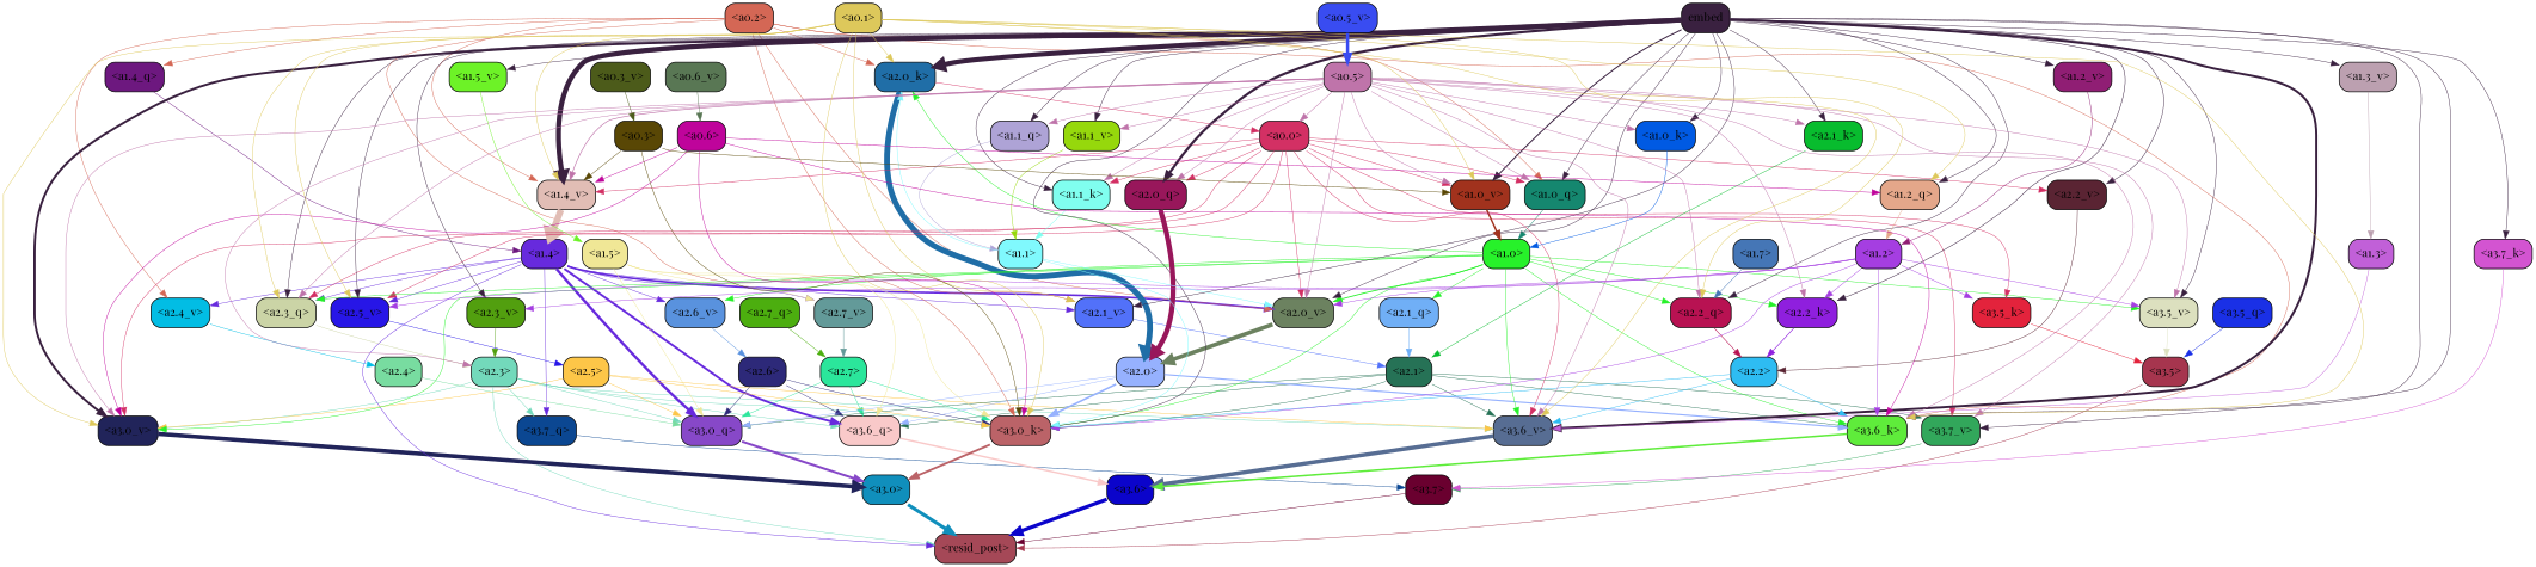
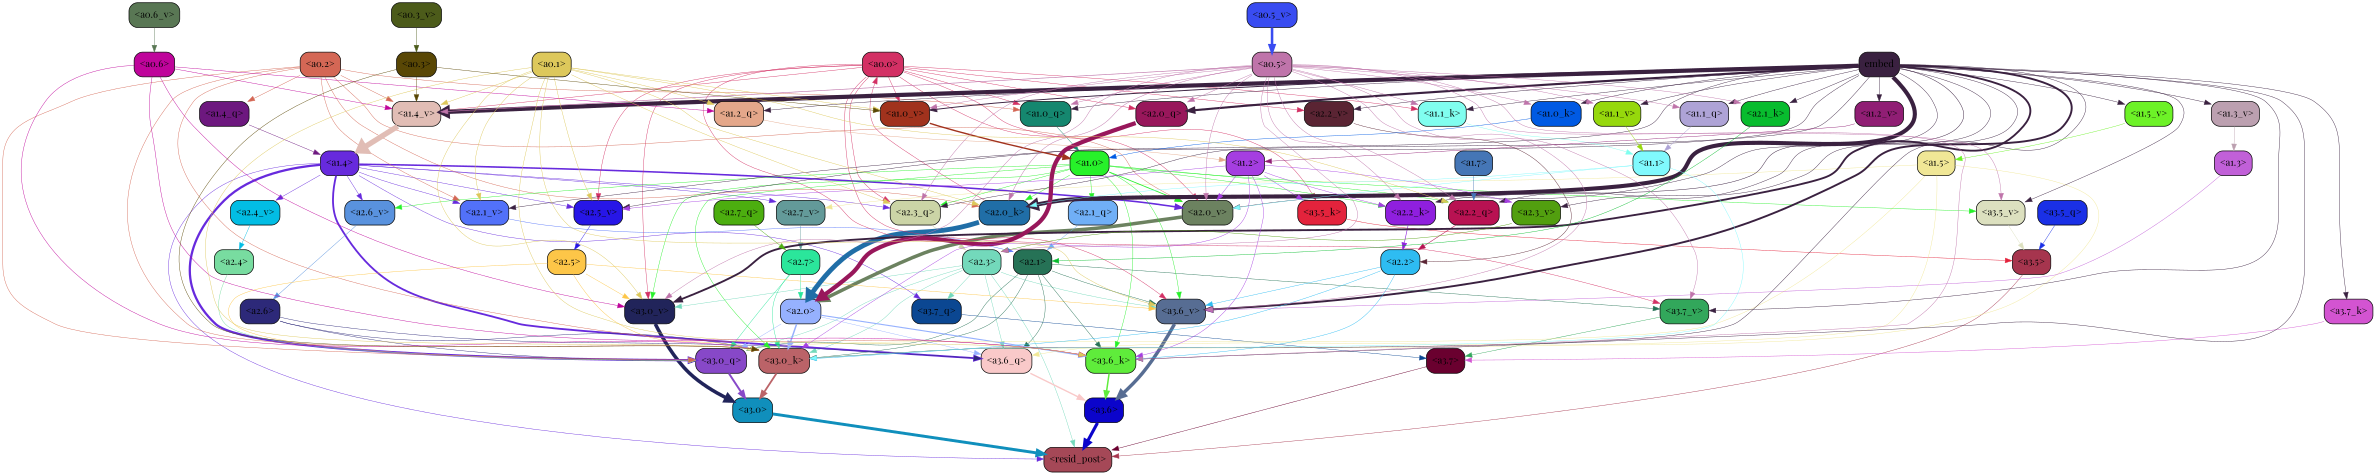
  strict digraph {
    fontname="Playfair Display"
    splines=true
    node [color=black fontname="Playfair Display" shape=box style="filled, rounded"]
    edge [color="#3a2140" fontname="Playfair Display" penwidth=0.6]
    "<a3.7>" [fillcolor="#6a002f"]
    "<resid_post>" [fillcolor="#a54857"]
    "<a3.6>" [fillcolor="#0b04cb"]
    "<a3.5>" [fillcolor="#a6354e"]
    "<a3.0>" [fillcolor="#108fbc"]
    "<a2.3>" [fillcolor="#73d9bb"]
    "<a3.7_q>" [fillcolor="#0b4792"]
    "<a3.6_q>" [fillcolor="#f9c9c9"]
    "<a3.0_q>" [fillcolor="#8748c8"]
    "<a3.0_k>" [fillcolor="#bb6368"]
    "<a3.6_v>" [fillcolor="#576d93"]
    "<a3.0_v>" [fillcolor="#21245a"]
    "<a1.4>" [fillcolor="#672add"]
    "<a2.3_q>" [fillcolor="#cbd4a6"]
    "<a2.7_v>" [fillcolor="#639a99"]
    "<a2.6_v>" [fillcolor="#5992de"]
    "<a2.5_v>" [fillcolor="#2716e7"]
    "<a2.4_v>" [fillcolor="#02bde4"]
    "<a2.1_v>" [fillcolor="#5271f9"]
    "<a2.0_v>" [fillcolor="#6c8260"]
    "<a2.7>" [fillcolor="#2be69b"]
    "<a2.6>" [fillcolor="#2d2979"]
    "<a2.5>" [fillcolor="#fdc648"]
    "<a2.4>" [fillcolor="#78dca0"]
    "<a2.1>" [fillcolor="#267256"]
    "<a2.0>" [fillcolor="#96b1fe"]
    "<a3.6_k>" [fillcolor="#5fec3b"]
    "<a3.7_v>" [fillcolor="#32a75b"]
    "<a3.5_q>" [fillcolor="#1a30e6"]
    "<a3.7_k>" [fillcolor="#d354d1"]
    "<a3.5_k>" [fillcolor="#e3233c"]
    "<a3.5_v>" [fillcolor="#dce0bf"]
    "<a1.5>" [fillcolor="#f0e796"]
    "<a0.2>" [fillcolor="#d46755"]
    "<a2.0_k>" [fillcolor="#206ea7"]
    "<a1.4_q>" [fillcolor="#6d187f"]
    "<a1.0_q>" [fillcolor="#15876f"]
    "<a1.4_v>" [fillcolor="#e1bdb5"]
    "<a0.0>" [fillcolor="#d33064"]
    "<a1.0>" [fillcolor="#27f12a"]
    "<a2.2_q>" [fillcolor="#b81252"]
    "<a2.2_k>" [fillcolor="#8f1fde"]
    "<a2.1_q>" [fillcolor="#70aff6"]
    embed [fillcolor="#3a2140"]
    "<a2.0_q>" [fillcolor="#98175b"]
    "<a2.1_k>" [fillcolor="#08bc2e"]
    "<a2.3_v>" [fillcolor="#529f0f"]
    "<a2.2_v>" [fillcolor="#5a2433"]
    "<a1.2_q>" [fillcolor="#e4a78a"]
    "<a1.1_q>" [fillcolor="#aea3d6"]
    "<a1.1_k>" [fillcolor="#80feef"]
    "<a1.0_k>" [fillcolor="#005ae3"]
    "<a1.5_v>" [fillcolor="#6df227"]
    "<a1.3_v>" [fillcolor="#bca0b0"]
    "<a1.2_v>" [fillcolor="#901e74"]
    "<a1.1_v>" [fillcolor="#96d80c"]
    "<a1.0_v>" [fillcolor="#a1321d"]
    "<a2.2>" [fillcolor="#2ebcf2"]
    "<a1.2>" [fillcolor="#a53ee1"]
    "<a1.1>" [fillcolor="#80f9fd"]
    "<a1.3>" [fillcolor="#c160d8"]
    "<a0.6>" [fillcolor="#bf049b"]
    "<a0.5>" [fillcolor="#bf74aa"]
    "<a0.1>" [fillcolor="#ddc85b"]
    "<a0.3>" [fillcolor="#594705"]
    "<a2.7_q>" [fillcolor="#4cae0f"]
    "<a1.7>" [fillcolor="#4576b6"]
    "<a0.6_v>" [fillcolor="#597754"]
    "<a0.5_v>" [fillcolor="#394cf1"]
    "<a0.3_v>" [fillcolor="#4c5b1a"]
    "<a3.7>" -> "<resid_post>" [color="#6a002f" penwidth=0.6239100098609924]
    "<a3.6>" -> "<resid_post>" [color="#0b04cb" penwidth=4.569062113761902]
    "<a3.5>" -> "<resid_post>" [color="#a6354e"]
    "<a3.0>" -> "<resid_post>" [color="#108fbc" penwidth=4.283544182777405]
    "<a2.3>" -> "<resid_post>" [color="#73d9bb"]
    "<a2.3>" -> "<a3.7_q>" [color="#73d9bb"]
    "<a2.3>" -> "<a3.6_q>" [color="#73d9bb"]
    "<a2.3>" -> "<a3.0_q>" [color="#73d9bb"]
    "<a2.3>" -> "<a3.0_k>" [color="#73d9bb"]
    "<a2.3>" -> "<a3.6_v>" [color="#73d9bb"]
    "<a2.3>" -> "<a3.0_v>" [color="#73d9bb"]
    "<a3.7_q>" -> "<a3.7>" [color="#0b4792"]
    "<a3.6_q>" -> "<a3.6>" [color="#f9c9c9" penwidth=2.03758105635643]
    "<a3.0_q>" -> "<a3.0>" [color="#8748c8" penwidth=2.8638100624084473]
    "<a3.0_k>" -> "<a3.0>" [color="#bb6368" penwidth=2.6274144649505615]
    "<a3.6_v>" -> "<a3.6>" [color="#576d93" penwidth=5.002329230308533]
    "<a3.0_v>" -> "<a3.0>" [color="#21245a" penwidth=5.188832879066467]
    "<a1.4>" -> "<resid_post>" [color="#672add"]
    "<a1.4>" -> "<a3.7_q>" [color="#672add"]
    "<a1.4>" -> "<a3.6_q>" [color="#672add" penwidth=2.6908124685287476]
    "<a1.4>" -> "<a3.0_q>" [color="#672add" penwidth=3.32076895236969]
    "<a1.4>" -> "<a2.3_q>" [color="#672add"]
    "<a1.4>" -> "<a2.7_v>" [color="#672add"]
    "<a1.4>" -> "<a2.6_v>" [color="#672add"]
    "<a1.4>" -> "<a2.5_v>" [color="#672add"]
    "<a1.4>" -> "<a2.4_v>" [color="#672add"]
    "<a1.4>" -> "<a2.1_v>" [color="#672add"]
    "<a1.4>" -> "<a2.0_v>" [color="#672add" penwidth=2.3065454959869385]
    "<a2.3_q>" -> "<a2.3>" [color="#cbd4a6"]
    "<a2.7_v>" -> "<a2.7>" [color="#639a99"]
    "<a2.6_v>" -> "<a2.6>" [color="#5992de"]
    "<a2.5_v>" -> "<a2.5>" [color="#2716e7"]
    "<a2.4_v>" -> "<a2.4>" [color="#02bde4"]
    "<a2.1_v>" -> "<a2.1>" [color="#5271f9"]
    "<a2.0_v>" -> "<a2.0>" [color="#6c8260" penwidth=5.12138295173645]
-   "<a2.7>" -> "<a3.6_q>" [color="#2be69b"]
+   "<a2.7>" -> "<a2.0>" [color="#2be69b"]
    "<a2.7>" -> "<a3.0_q>" [color="#2be69b"]
    "<a2.7>" -> "<a3.0_k>" [color="#2be69b"]
    "<a2.6>" -> "<a3.6_q>" [color="#2d2979"]
    "<a2.6>" -> "<a3.0_q>" [color="#2d2979"]
    "<a2.6>" -> "<a3.0_k>" [color="#2d2979"]
    "<a2.5>" -> "<a3.0_q>" [color="#fdc648"]
    "<a2.5>" -> "<a3.0_k>" [color="#fdc648"]
    "<a2.5>" -> "<a3.6_v>" [color="#fdc648"]
    "<a2.5>" -> "<a3.0_v>" [color="#fdc648"]
    "<a2.4>" -> "<a3.0_q>" [color="#78dca0"]
    "<a2.1>" -> "<a3.6_q>" [color="#267256"]
    "<a2.1>" -> "<a3.0_q>" [color="#267256"]
    "<a2.1>" -> "<a3.0_k>" [color="#267256"]
    "<a2.1>" -> "<a3.6_v>" [color="#267256"]
    "<a2.1>" -> "<a3.6_k>" [color="#267256"]
    "<a2.1>" -> "<a3.7_v>" [color="#267256"]
    "<a2.0>" -> "<a3.6_q>" [color="#96b1fe"]
    "<a2.0>" -> "<a3.0_q>" [color="#96b1fe"]
    "<a2.0>" -> "<a3.0_k>" [color="#96b1fe" penwidth=2.182972814887762]
    "<a2.0>" -> "<a3.6_k>" [color="#96b1fe" penwidth=1.6254686117172241]
    "<a3.6_k>" -> "<a3.6>" [color="#5fec3b" penwidth=2.174198240041733]
    "<a3.7_v>" -> "<a3.7>" [color="#32a75b"]
    "<a3.5_q>" -> "<a3.5>" [color="#1a30e6"]
    "<a3.7_k>" -> "<a3.7>" [color="#d354d1"]
    "<a3.5_k>" -> "<a3.5>" [color="#e3233c"]
    "<a3.5_v>" -> "<a3.5>" [color="#dce0bf"]
    "<a1.5>" -> "<a3.6_q>" [color="#f0e796"]
    "<a1.5>" -> "<a3.0_q>" [color="#f0e796"]
    "<a1.5>" -> "<a3.0_k>" [color="#f0e796"]
    "<a1.5>" -> "<a2.7_v>" [color="#f0e796"]
-   "<a0.2>" -> "<a2.4_v>" [color="#d46755"]
+   "<a0.2>" -> "<a3.0_q>" [color="#d46755"]
    "<a0.2>" -> "<a3.0_k>" [color="#d46755"]
    "<a0.2>" -> "<a2.1_v>" [color="#d46755"]
    "<a0.2>" -> "<a2.0_v>" [color="#d46755"]
    "<a0.2>" -> "<a3.6_k>" [color="#d46755"]
    "<a0.2>" -> "<a2.0_k>" [color="#d46755"]
    "<a0.2>" -> "<a1.4_q>" [color="#d46755"]
    "<a0.2>" -> "<a1.0_q>" [color="#d46755"]
    "<a0.2>" -> "<a1.4_v>" [color="#d46755"]
    "<a2.0_k>" -> "<a2.0>" [color="#206ea7" penwidth=7.056803464889526]
    "<a2.0_k>" -> "<a0.0>" [color="#d33064"]
    "<a1.4_q>" -> "<a1.4>" [color="#6d187f"]
    "<a1.0_q>" -> "<a1.0>" [color="#15876f"]
    "<a1.4_v>" -> "<a1.4>" [color="#e1bdb5" penwidth=7.850657939910889]
    "<a0.0>" -> "<a3.6_v>" [color="#d33064"]
    "<a0.0>" -> "<a3.0_v>" [color="#d33064"]
    "<a0.0>" -> "<a2.3_q>" [color="#d33064"]
    "<a0.0>" -> "<a2.5_v>" [color="#d33064"]
    "<a0.0>" -> "<a2.0_v>" [color="#d33064"]
    "<a0.0>" -> "<a3.7_v>" [color="#d33064"]
    "<a0.0>" -> "<a3.5_k>" [color="#d33064"]
    "<a0.0>" -> "<a1.0_q>" [color="#d33064"]
    "<a0.0>" -> "<a1.4_v>" [color="#d33064"]
    "<a0.0>" -> "<a2.0_q>" [color="#d33064"]
    "<a0.0>" -> "<a2.2_v>" [color="#d33064"]
    "<a0.0>" -> "<a1.1_k>" [color="#d33064"]
    "<a0.0>" -> "<a1.0_v>" [color="#d33064"]
    "<a1.0>" -> "<a3.0_k>" [color="#27f12a"]
    "<a1.0>" -> "<a3.6_v>" [color="#27f12a"]
    "<a1.0>" -> "<a3.0_v>" [color="#27f12a"]
    "<a1.0>" -> "<a2.3_q>" [color="#27f12a"]
    "<a1.0>" -> "<a2.6_v>" [color="#27f12a"]
    "<a1.0>" -> "<a2.0_v>" [color="#27f12a" penwidth=1.2192587852478027]
    "<a1.0>" -> "<a3.6_k>" [color="#27f12a"]
    "<a1.0>" -> "<a3.5_v>" [color="#27f12a"]
    "<a1.0>" -> "<a2.0_k>" [color="#27f12a"]
    "<a1.0>" -> "<a2.2_q>" [color="#27f12a"]
    "<a1.0>" -> "<a2.2_k>" [color="#27f12a"]
    "<a1.0>" -> "<a2.1_q>" [color="#27f12a"]
    "<a2.2_q>" -> "<a2.2>" [color="#b81252" penwidth=0.7585353851318359]
    "<a2.2_k>" -> "<a2.2>" [color="#8f1fde" penwidth=0.87534499168396]
    "<a2.1_q>" -> "<a2.1>" [color="#70aff6"]
    embed -> "<a3.0_k>"
    embed -> "<a3.6_v>" [penwidth=2.809220314025879]
    embed -> "<a3.0_v>" [penwidth=2.754121422767639]
    embed -> "<a2.3_q>"
    embed -> "<a2.5_v>"
    embed -> "<a2.1_v>"
    embed -> "<a2.0_v>"
    embed -> "<a3.6_k>"
    embed -> "<a3.7_v>"
    embed -> "<a3.7_k>"
    embed -> "<a3.5_v>"
    embed -> "<a2.0_k>" [penwidth=5.977519929409027]
    embed -> "<a1.0_q>"
    embed -> "<a1.4_v>" [penwidth=6.155339062213898]
    embed -> "<a2.2_q>"
    embed -> "<a2.2_k>" [penwidth=0.6805839538574219]
    embed -> "<a2.0_q>" [penwidth=3.102177858352661]
    embed -> "<a2.1_k>"
    embed -> "<a2.3_v>"
    embed -> "<a2.2_v>" [penwidth=0.6436443328857422]
    embed -> "<a1.2_q>" [penwidth=0.6224298477172852]
    embed -> "<a1.1_q>"
    embed -> "<a1.1_k>"
    embed -> "<a1.0_k>"
    embed -> "<a1.5_v>"
    embed -> "<a1.3_v>"
    embed -> "<a1.2_v>"
    embed -> "<a1.1_v>"
    embed -> "<a1.0_v>" [penwidth=1.3890299797058105]
    "<a2.0_q>" -> "<a2.0>" [color="#98175b" penwidth=6.189085364341736]
    "<a2.1_k>" -> "<a2.1>" [color="#08bc2e"]
    "<a2.3_v>" -> "<a2.3>" [color="#529f0f"]
    "<a2.2_v>" -> "<a2.2>" [color="#5a2433"]
    "<a1.2_q>" -> "<a1.2>" [color="#e4a78a" penwidth=0.6036911010742188]
    "<a1.1_q>" -> "<a1.1>" [color="#aea3d6"]
    "<a1.1_k>" -> "<a1.1>" [color="#80feef"]
    "<a1.0_k>" -> "<a1.0>" [color="#005ae3"]
    "<a1.5_v>" -> "<a1.5>" [color="#6df227"]
    "<a1.3_v>" -> "<a1.3>" [color="#bca0b0"]
    "<a1.2_v>" -> "<a1.2>" [color="#901e74"]
    "<a1.1_v>" -> "<a1.1>" [color="#96d80c"]
    "<a1.0_v>" -> "<a1.0>" [color="#a1321d" penwidth=2.021620035171509]
    "<a2.2>" -> "<a3.0_k>" [color="#2ebcf2" penwidth=0.6065438985824585]
    "<a2.2>" -> "<a3.6_v>" [color="#2ebcf2"]
    "<a2.2>" -> "<a3.6_k>" [color="#2ebcf2"]
    "<a1.2>" -> "<a3.0_k>" [color="#a53ee1"]
    "<a1.2>" -> "<a2.5_v>" [color="#a53ee1"]
    "<a1.2>" -> "<a2.0_v>" [color="#a53ee1"]
    "<a1.2>" -> "<a3.6_k>" [color="#a53ee1"]
    "<a1.2>" -> "<a3.5_k>" [color="#a53ee1"]
-   "<a1.2>" -> "<a3.5_v>" [color="#a53ee1"]
    "<a1.2>" -> "<a2.2_k>" [color="#a53ee1"]
    "<a1.2>" -> "<a2.3_v>" [color="#a53ee1"]
    "<a1.1>" -> "<a3.0_k>" [color="#80f9fd"]
    "<a1.1>" -> "<a2.0_v>" [color="#80f9fd"]
    "<a1.1>" -> "<a2.0_k>" [color="#80f9fd"]
    "<a1.3>" -> "<a3.6_v>" [color="#c160d8"]
    "<a0.6>" -> "<a3.0_k>" [color="#bf049b"]
    "<a0.6>" -> "<a3.0_v>" [color="#bf049b"]
    "<a0.6>" -> "<a3.6_k>" [color="#bf049b"]
    "<a0.6>" -> "<a1.4_v>" [color="#bf049b"]
    "<a0.6>" -> "<a1.2_q>" [color="#bf049b"]
    "<a0.5>" -> "<a2.3>" [color="#bf74aa"]
    "<a0.5>" -> "<a3.6_v>" [color="#bf74aa"]
    "<a0.5>" -> "<a3.0_v>" [color="#bf74aa" penwidth=0.6120390892028809]
    "<a0.5>" -> "<a2.3_q>" [color="#bf74aa"]
    "<a0.5>" -> "<a2.0_v>" [color="#bf74aa"]
    "<a0.5>" -> "<a3.6_k>" [color="#bf74aa"]
    "<a0.5>" -> "<a3.7_v>" [color="#bf74aa"]
    "<a0.5>" -> "<a3.5_v>" [color="#bf74aa"]
-   "<a0.5>" -> "<a0.0>" [color="#bf74aa" penwidth=0.658348560333252]
+   "<a0.5>" -> "<a2.0_k>" [color="#bf74aa" penwidth=0.658348560333252]
    "<a0.5>" -> "<a1.0_q>" [color="#bf74aa"]
    "<a0.5>" -> "<a1.4_v>" [color="#bf74aa" penwidth=0.9002184867858887]
    "<a0.5>" -> "<a2.2_q>" [color="#bf74aa"]
    "<a0.5>" -> "<a2.2_k>" [color="#bf74aa"]
    "<a0.5>" -> "<a2.0_q>" [color="#bf74aa"]
    "<a0.5>" -> "<a2.1_k>" [color="#bf74aa"]
    "<a0.5>" -> "<a1.1_q>" [color="#bf74aa"]
    "<a0.5>" -> "<a1.1_k>" [color="#bf74aa"]
    "<a0.5>" -> "<a1.0_k>" [color="#bf74aa"]
    "<a0.5>" -> "<a1.1_v>" [color="#bf74aa"]
    "<a0.5>" -> "<a1.0_v>" [color="#bf74aa"]
    "<a0.1>" -> "<a3.0_k>" [color="#ddc85b"]
    "<a0.1>" -> "<a3.6_v>" [color="#ddc85b"]
    "<a0.1>" -> "<a3.0_v>" [color="#ddc85b"]
    "<a0.1>" -> "<a2.3_q>" [color="#ddc85b"]
    "<a0.1>" -> "<a2.5_v>" [color="#ddc85b"]
    "<a0.1>" -> "<a2.1_v>" [color="#ddc85b"]
    "<a0.1>" -> "<a3.6_k>" [color="#ddc85b"]
    "<a0.1>" -> "<a2.0_k>" [color="#ddc85b"]
    "<a0.1>" -> "<a1.4_v>" [color="#ddc85b"]
    "<a0.1>" -> "<a2.2_q>" [color="#ddc85b"]
    "<a0.1>" -> "<a1.2_q>" [color="#ddc85b"]
    "<a0.1>" -> "<a1.0_v>" [color="#ddc85b"]
    "<a0.3>" -> "<a3.0_k>" [color="#594705"]
    "<a0.3>" -> "<a1.4_v>" [color="#594705"]
    "<a0.3>" -> "<a1.0_v>" [color="#594705"]
    "<a2.7_q>" -> "<a2.7>" [color="#4cae0f"]
    "<a1.7>" -> "<a2.2_q>" [color="#4576b6"]
    "<a0.6_v>" -> "<a0.6>" [color="#597754"]
    "<a0.5_v>" -> "<a0.5>" [color="#394cf1" penwidth=3.7172799110412598]
    "<a0.3_v>" -> "<a0.3>" [color="#4c5b1a"]
  }
